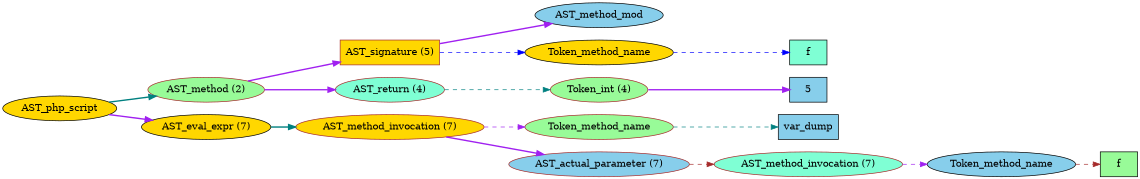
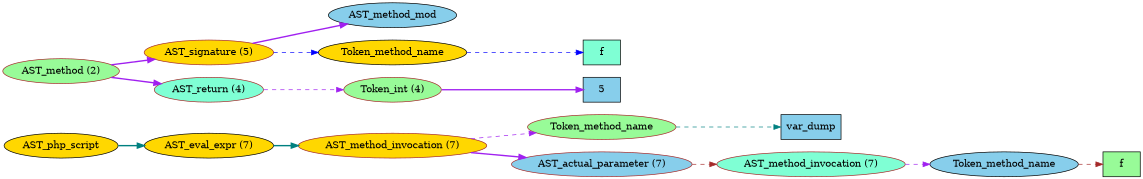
  digraph {
    rankdir=LR
    node [color=black fillcolor=gold style=filled]
    edge [color=purple style=bold]
    n1 [label=AST_php_script]
    n2 [color=brown fillcolor=palegreen label="AST_method (2)"]
    n3 [label="AST_eval_expr (7)"]
-   n4 [color=brown label="AST_signature (5)" shape=box]
+   n4 [color=brown label="AST_signature (5)"]
    n5 [color=brown fillcolor=aquamarine label="AST_return (4)"]
    n6 [color=brown label="AST_method_invocation (7)"]
    n7 [fillcolor=skyblue label=AST_method_mod]
    n8 [label=Token_method_name]
    n9 [color=brown fillcolor=palegreen label="Token_int (4)"]
    n10 [fillcolor=aquamarine label=f shape=box]
    n11 [fillcolor=skyblue label=5 shape=box]
    n12 [color=brown fillcolor=palegreen label=Token_method_name]
    n13 [color=brown fillcolor=skyblue label="AST_actual_parameter (7)"]
    n14 [fillcolor=skyblue label=var_dump shape=box]
    n15 [color=brown fillcolor=aquamarine label="AST_method_invocation (7)"]
    n16 [fillcolor=skyblue label=Token_method_name]
    n17 [fillcolor=palegreen label=f shape=box]
-   n1 -> n2 [color=teal]
-   n1 -> n3
+   n1 -> n3 [color=teal]
    n2 -> n4
    n2 -> n5
    n3 -> n6 [color=teal]
    n4 -> n7
    n4 -> n8 [color=blue style=dashed]
-   n5 -> n9 [color=teal style=dashed]
+   n5 -> n9 [style=dashed]
    n6 -> n12 [style=dashed]
    n6 -> n13
    n8 -> n10 [color=blue style=dashed]
    n9 -> n11
    n12 -> n14 [color=teal style=dashed]
    n13 -> n15 [color=brown style=dashed]
    n15 -> n16 [style=dashed]
    n16 -> n17 [color=brown style=dashed]
  }
